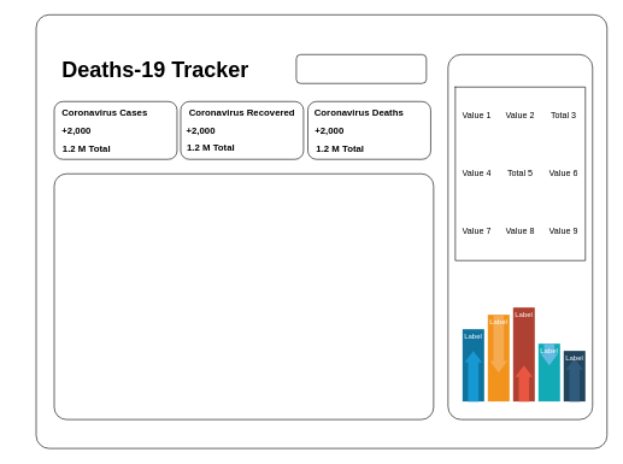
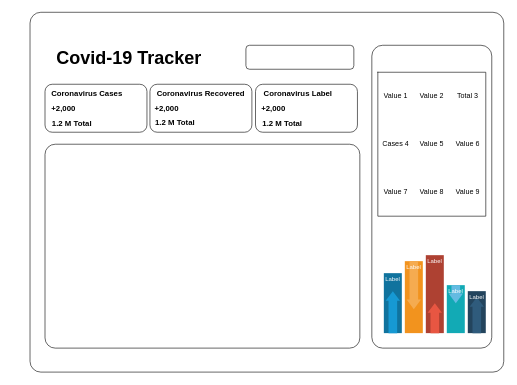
  <mxCell id="0" />
  <mxCell id="1" parent="0" />
  <mxCell id="2" value="" style="rounded=1;whiteSpace=wrap;html=1;arcSize=3;fontStyle=0" parent="1" vertex="1"><mxGeometry x="49" y="20" width="790" height="600" as="geometry" /></mxCell>
- <mxCell id="3" value="Deaths-19 Tracker" style="text;html=1;strokeColor=none;fillColor=none;align=center;verticalAlign=middle;whiteSpace=wrap;rounded=0;fontSize=30;horizontal=1;fontStyle=1" vertex="1" parent="1"><mxGeometry x="29" y="76" width="370" height="40" as="geometry" /></mxCell>
+ <mxCell id="3" value="Covid-19 Tracker" style="text;html=1;strokeColor=none;fillColor=none;align=center;verticalAlign=middle;whiteSpace=wrap;rounded=0;fontSize=30;horizontal=1;fontStyle=1" vertex="1" parent="1"><mxGeometry x="29" y="76" width="370" height="40" as="geometry" /></mxCell>
  <mxCell id="4" value="" style="rounded=1;whiteSpace=wrap;html=1;fontSize=22;" vertex="1" parent="1"><mxGeometry x="409" y="75" width="180" height="40" as="geometry" /></mxCell>
  <mxCell id="5" value="" style="rounded=1;whiteSpace=wrap;html=1;fontSize=18;" vertex="1" parent="1"><mxGeometry x="74" y="140" width="170" height="80" as="geometry" /></mxCell>
  <mxCell id="6" value="Coronavirus Cases" style="text;html=1;strokeColor=none;fillColor=none;align=center;verticalAlign=middle;whiteSpace=wrap;rounded=0;fontSize=13;fontStyle=1" vertex="1" parent="1"><mxGeometry x="59" y="140" width="170" height="30" as="geometry" /></mxCell>
  <mxCell id="7" value="+2,000" style="text;html=1;strokeColor=none;fillColor=none;align=center;verticalAlign=middle;whiteSpace=wrap;rounded=0;fontSize=13;fontStyle=1" vertex="1" parent="1"><mxGeometry x="20" y="165" width="170" height="30" as="geometry" /></mxCell>
  <mxCell id="8" value="1.2 M Total" style="text;html=1;strokeColor=none;fillColor=none;align=center;verticalAlign=middle;whiteSpace=wrap;rounded=0;fontSize=13;fontStyle=1" vertex="1" parent="1"><mxGeometry x="34" y="190" width="170" height="30" as="geometry" /></mxCell>
  <mxCell id="9" value="" style="rounded=1;whiteSpace=wrap;html=1;fontSize=18;" vertex="1" parent="1"><mxGeometry x="249" y="140" width="170" height="80" as="geometry" /></mxCell>
  <mxCell id="10" value="+2,000" style="text;html=1;strokeColor=none;fillColor=none;align=center;verticalAlign=middle;whiteSpace=wrap;rounded=0;fontSize=13;fontStyle=1" vertex="1" parent="1"><mxGeometry x="192" y="165" width="170" height="30" as="geometry" /></mxCell>
  <mxCell id="11" value="Coronavirus Recovered" style="text;html=1;strokeColor=none;fillColor=none;align=center;verticalAlign=middle;whiteSpace=wrap;rounded=0;fontSize=13;fontStyle=1" vertex="1" parent="1"><mxGeometry x="259" y="140" width="150" height="30" as="geometry" /></mxCell>
  <mxCell id="12" value="1.2 M Total" style="text;html=1;strokeColor=none;fillColor=none;align=center;verticalAlign=middle;whiteSpace=wrap;rounded=0;fontSize=13;fontStyle=1" vertex="1" parent="1"><mxGeometry x="206" y="189" width="170" height="30" as="geometry" /></mxCell>
  <mxCell id="13" value="" style="rounded=1;whiteSpace=wrap;html=1;fontSize=18;verticalAlign=top;" vertex="1" parent="1"><mxGeometry x="425" y="140" width="170" height="80" as="geometry" /></mxCell>
- <mxCell id="14" value="Coronavirus Deaths" style="text;html=1;strokeColor=none;fillColor=none;align=center;verticalAlign=middle;whiteSpace=wrap;rounded=0;fontSize=13;fontStyle=1" vertex="1" parent="1"><mxGeometry x="433" y="140" width="126" height="30" as="geometry" /></mxCell>
+ <mxCell id="14" value="Coronavirus Label" style="text;html=1;strokeColor=none;fillColor=none;align=center;verticalAlign=middle;whiteSpace=wrap;rounded=0;fontSize=13;fontStyle=1" vertex="1" parent="1"><mxGeometry x="433" y="140" width="126" height="30" as="geometry" /></mxCell>
  <mxCell id="15" value="1.2 M Total" style="text;html=1;strokeColor=none;fillColor=none;align=center;verticalAlign=middle;whiteSpace=wrap;rounded=0;fontSize=13;fontStyle=1" vertex="1" parent="1"><mxGeometry x="385" y="190" width="170" height="30" as="geometry" /></mxCell>
  <mxCell id="16" value="+2,000" style="text;html=1;strokeColor=none;fillColor=none;align=center;verticalAlign=middle;whiteSpace=wrap;rounded=0;fontSize=13;fontStyle=1" vertex="1" parent="1"><mxGeometry x="425" y="165" width="60" height="30" as="geometry" /></mxCell>
  <mxCell id="17" value="" style="rounded=1;whiteSpace=wrap;html=1;fontSize=13;arcSize=5;" vertex="1" parent="1"><mxGeometry x="74" y="240" width="525" height="340" as="geometry" /></mxCell>
  <mxCell id="18" value="" style="shape=image;html=1;verticalAlign=top;verticalLabelPosition=bottom;labelBackgroundColor=#ffffff;imageAspect=0;aspect=fixed;image=https://cdn1.iconfinder.com/data/icons/icons-for-a-site-1/64/advantage_nearby-128.png;fontSize=13;" vertex="1" parent="1"><mxGeometry x="259" y="320" width="164" height="164" as="geometry" /></mxCell>
  <mxCell id="19" value="" style="rounded=1;whiteSpace=wrap;html=1;fontSize=13;arcSize=9;" vertex="1" parent="1"><mxGeometry x="619" y="75" width="200" height="505" as="geometry" /></mxCell>
  <mxCell id="20" value="" style="fillColor=#10739E;strokeColor=none;fontSize=16;" vertex="1" parent="1"><mxGeometry x="639" y="455" width="30" height="100" as="geometry" /></mxCell>
  <mxCell id="21" value="" style="shape=mxgraph.arrows2.arrow;dy=0.4;dx=16;notch=0;direction=north;fillColor=#1699D3;strokeColor=none;fontSize=16;" vertex="1" parent="20"><mxGeometry x="3" y="30" width="24" height="70" as="geometry" /></mxCell>
  <mxCell id="22" value="Label" style="text;html=1;align=center;verticalAlign=middle;whiteSpace=wrap;fontColor=#FFFFFF;fontSize=10;strokeColor=none;fillColor=none;" vertex="1" parent="20"><mxGeometry width="30" height="20" as="geometry" /></mxCell>
  <mxCell id="23" value="" style="fillColor=#F2931E;strokeColor=none;fontSize=16;" vertex="1" parent="1"><mxGeometry x="674" y="435" width="30" height="120" as="geometry" /></mxCell>
  <mxCell id="24" value="" style="shape=mxgraph.arrows2.arrow;dy=0.4;dx=16;notch=0;direction=south;fillColor=#F5AB50;strokeColor=none;fontSize=16;" vertex="1" parent="23"><mxGeometry x="3" width="24" height="80" as="geometry" /></mxCell>
  <mxCell id="25" value="Label" style="text;html=1;align=center;verticalAlign=middle;whiteSpace=wrap;fontColor=#FFFFFF;fontSize=10;strokeColor=none;fillColor=none;" vertex="1" parent="23"><mxGeometry width="30" height="20" as="geometry" /></mxCell>
  <mxCell id="26" value="" style="fillColor=#AE4132;strokeColor=none;fontSize=16;" vertex="1" parent="1"><mxGeometry x="709" y="425" width="30" height="130" as="geometry" /></mxCell>
  <mxCell id="27" value="" style="shape=mxgraph.arrows2.arrow;dy=0.4;dx=16;notch=0;direction=north;fillColor=#E85642;strokeColor=none;fontSize=16;" vertex="1" parent="26"><mxGeometry x="3" y="80" width="24" height="50" as="geometry" /></mxCell>
  <mxCell id="28" value="Label" style="text;html=1;align=center;verticalAlign=middle;whiteSpace=wrap;fontColor=#FFFFFF;fontSize=10;strokeColor=none;fillColor=none;" vertex="1" parent="26"><mxGeometry width="30" height="20" as="geometry" /></mxCell>
  <mxCell id="29" value="" style="fillColor=#12AAB5;strokeColor=none;fontSize=16;" vertex="1" parent="1"><mxGeometry x="744" y="475" width="30" height="80" as="geometry" /></mxCell>
  <mxCell id="30" value="" style="shape=mxgraph.arrows2.arrow;dy=0.4;dx=16;notch=0;direction=south;fillColor=#64BBE2;strokeColor=none;fontSize=16;" vertex="1" parent="29"><mxGeometry x="3" width="24" height="30" as="geometry" /></mxCell>
  <mxCell id="31" value="Label" style="text;html=1;align=center;verticalAlign=middle;whiteSpace=wrap;fontColor=#FFFFFF;fontSize=10;strokeColor=none;fillColor=none;" vertex="1" parent="29"><mxGeometry width="30" height="20" as="geometry" /></mxCell>
  <mxCell id="32" value="" style="fillColor=#23445D;strokeColor=none;fontSize=16;" vertex="1" parent="1"><mxGeometry x="779" y="485" width="30" height="70" as="geometry" /></mxCell>
  <mxCell id="33" value="" style="shape=mxgraph.arrows2.arrow;dy=0.4;dx=16;notch=0;direction=north;fillColor=#2F5B7C;strokeColor=none;fontSize=16;" vertex="1" parent="32"><mxGeometry x="3" y="10" width="24" height="60" as="geometry" /></mxCell>
  <mxCell id="34" value="Label" style="text;html=1;align=center;verticalAlign=middle;whiteSpace=wrap;fontColor=#FFFFFF;fontSize=10;strokeColor=none;fillColor=none;" vertex="1" parent="32"><mxGeometry width="30" height="20" as="geometry" /></mxCell>
  <mxCell id="35" value="" style="shape=table;html=1;whiteSpace=wrap;startSize=0;container=1;collapsible=0;childLayout=tableLayout;columnLines=0;rowLines=0;fontSize=16;" vertex="1" parent="1"><mxGeometry x="629" y="120" width="180" height="240" as="geometry" /></mxCell>
  <mxCell id="36" value="" style="shape=tableRow;horizontal=0;startSize=0;swimlaneHead=0;swimlaneBody=0;top=0;left=0;bottom=0;right=0;collapsible=0;dropTarget=0;fillColor=none;points=[[0,0.5],[1,0.5]];portConstraint=eastwest;fontSize=16;" vertex="1" parent="35"><mxGeometry width="180" height="80" as="geometry" /></mxCell>
  <mxCell id="37" value="Value 1" style="shape=partialRectangle;html=1;whiteSpace=wrap;connectable=0;fillColor=none;top=0;left=0;bottom=0;right=0;overflow=hidden;fontSize=12;" vertex="1" parent="36"><mxGeometry width="60" height="80" as="geometry"><mxRectangle width="60" height="80" as="alternateBounds" /></mxGeometry></mxCell>
  <mxCell id="38" value="Value 2" style="shape=partialRectangle;html=1;whiteSpace=wrap;connectable=0;fillColor=none;top=0;left=0;bottom=0;right=0;overflow=hidden;fontSize=12;" vertex="1" parent="36"><mxGeometry x="60" width="60" height="80" as="geometry"><mxRectangle width="60" height="80" as="alternateBounds" /></mxGeometry></mxCell>
  <mxCell id="39" value="Total 3" style="shape=partialRectangle;html=1;whiteSpace=wrap;connectable=0;fillColor=none;top=0;left=0;bottom=0;right=0;overflow=hidden;fontSize=12;" vertex="1" parent="36"><mxGeometry x="120" width="60" height="80" as="geometry"><mxRectangle width="60" height="80" as="alternateBounds" /></mxGeometry></mxCell>
  <mxCell id="40" value="" style="shape=tableRow;horizontal=0;startSize=0;swimlaneHead=0;swimlaneBody=0;top=0;left=0;bottom=0;right=0;collapsible=0;dropTarget=0;fillColor=none;points=[[0,0.5],[1,0.5]];portConstraint=eastwest;fontSize=16;" vertex="1" parent="35"><mxGeometry y="80" width="180" height="80" as="geometry" /></mxCell>
- <mxCell id="41" value="Value 4" style="shape=partialRectangle;html=1;whiteSpace=wrap;connectable=0;fillColor=none;top=0;left=0;bottom=0;right=0;overflow=hidden;fontSize=12;" vertex="1" parent="40"><mxGeometry width="60" height="80" as="geometry"><mxRectangle width="60" height="80" as="alternateBounds" /></mxGeometry></mxCell>
- <mxCell id="42" value="Total 5" style="shape=partialRectangle;html=1;whiteSpace=wrap;connectable=0;fillColor=none;top=0;left=0;bottom=0;right=0;overflow=hidden;fontSize=12;" vertex="1" parent="40"><mxGeometry x="60" width="60" height="80" as="geometry"><mxRectangle width="60" height="80" as="alternateBounds" /></mxGeometry></mxCell>
+ <mxCell id="41" value="Cases 4" style="shape=partialRectangle;html=1;whiteSpace=wrap;connectable=0;fillColor=none;top=0;left=0;bottom=0;right=0;overflow=hidden;fontSize=12;" vertex="1" parent="40"><mxGeometry width="60" height="80" as="geometry"><mxRectangle width="60" height="80" as="alternateBounds" /></mxGeometry></mxCell>
+ <mxCell id="42" value="Value 5" style="shape=partialRectangle;html=1;whiteSpace=wrap;connectable=0;fillColor=none;top=0;left=0;bottom=0;right=0;overflow=hidden;fontSize=12;" vertex="1" parent="40"><mxGeometry x="60" width="60" height="80" as="geometry"><mxRectangle width="60" height="80" as="alternateBounds" /></mxGeometry></mxCell>
  <mxCell id="43" value="Value 6" style="shape=partialRectangle;html=1;whiteSpace=wrap;connectable=0;fillColor=none;top=0;left=0;bottom=0;right=0;overflow=hidden;fontSize=12;" vertex="1" parent="40"><mxGeometry x="120" width="60" height="80" as="geometry"><mxRectangle width="60" height="80" as="alternateBounds" /></mxGeometry></mxCell>
  <mxCell id="44" value="" style="shape=tableRow;horizontal=0;startSize=0;swimlaneHead=0;swimlaneBody=0;top=0;left=0;bottom=0;right=0;collapsible=0;dropTarget=0;fillColor=none;points=[[0,0.5],[1,0.5]];portConstraint=eastwest;fontSize=16;" vertex="1" parent="35"><mxGeometry y="160" width="180" height="80" as="geometry" /></mxCell>
  <mxCell id="45" value="Value 7" style="shape=partialRectangle;html=1;whiteSpace=wrap;connectable=0;fillColor=none;top=0;left=0;bottom=0;right=0;overflow=hidden;fontSize=12;" vertex="1" parent="44"><mxGeometry width="60" height="80" as="geometry"><mxRectangle width="60" height="80" as="alternateBounds" /></mxGeometry></mxCell>
  <mxCell id="46" value="Value 8" style="shape=partialRectangle;html=1;whiteSpace=wrap;connectable=0;fillColor=none;top=0;left=0;bottom=0;right=0;overflow=hidden;fontSize=12;" vertex="1" parent="44"><mxGeometry x="60" width="60" height="80" as="geometry"><mxRectangle width="60" height="80" as="alternateBounds" /></mxGeometry></mxCell>
  <mxCell id="47" value="Value 9" style="shape=partialRectangle;html=1;whiteSpace=wrap;connectable=0;fillColor=none;top=0;left=0;bottom=0;right=0;overflow=hidden;fontSize=12;" vertex="1" parent="44"><mxGeometry x="120" width="60" height="80" as="geometry"><mxRectangle width="60" height="80" as="alternateBounds" /></mxGeometry></mxCell>
